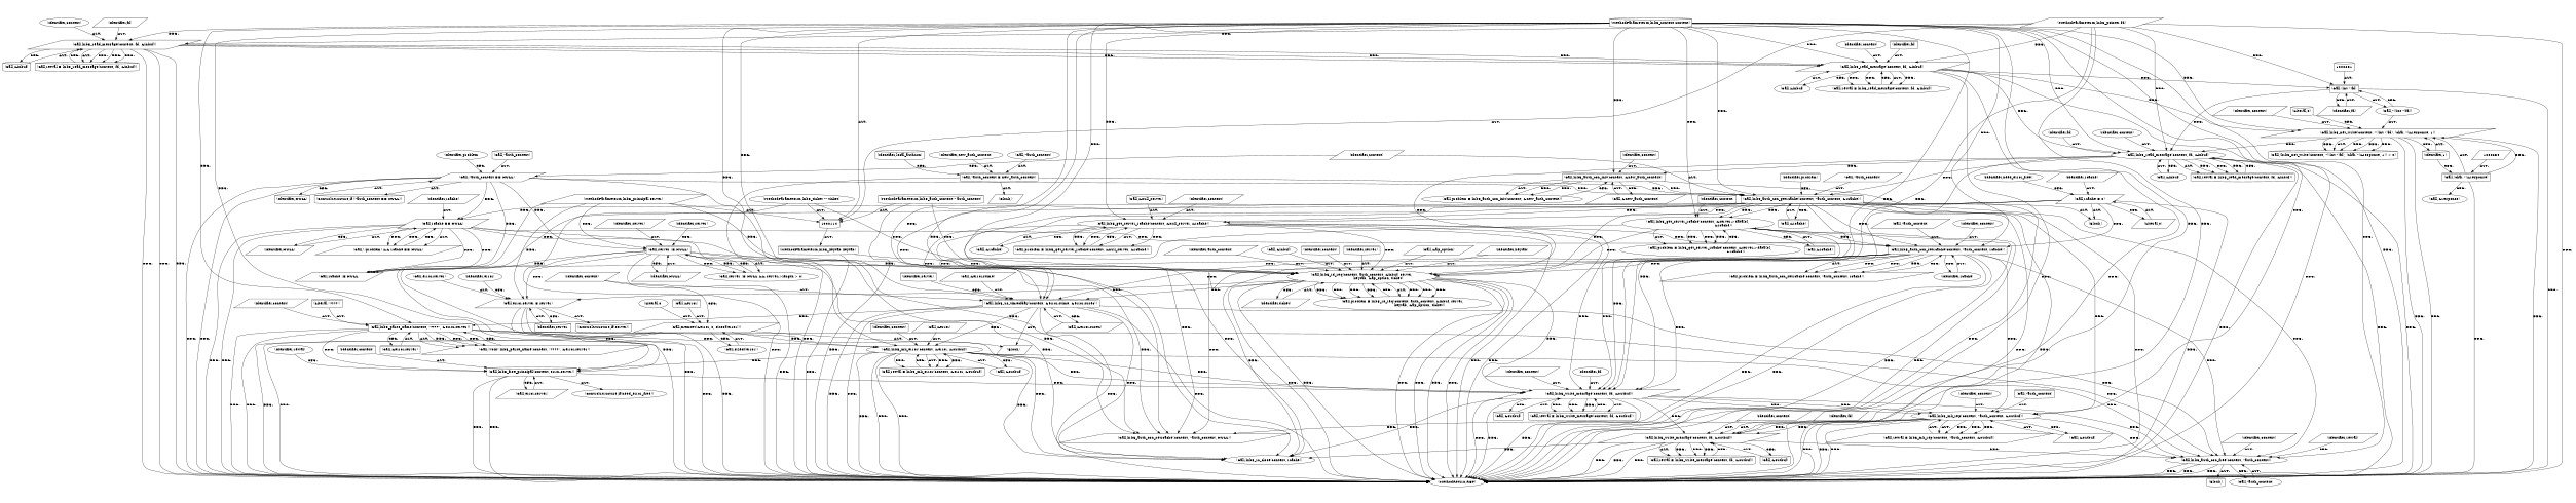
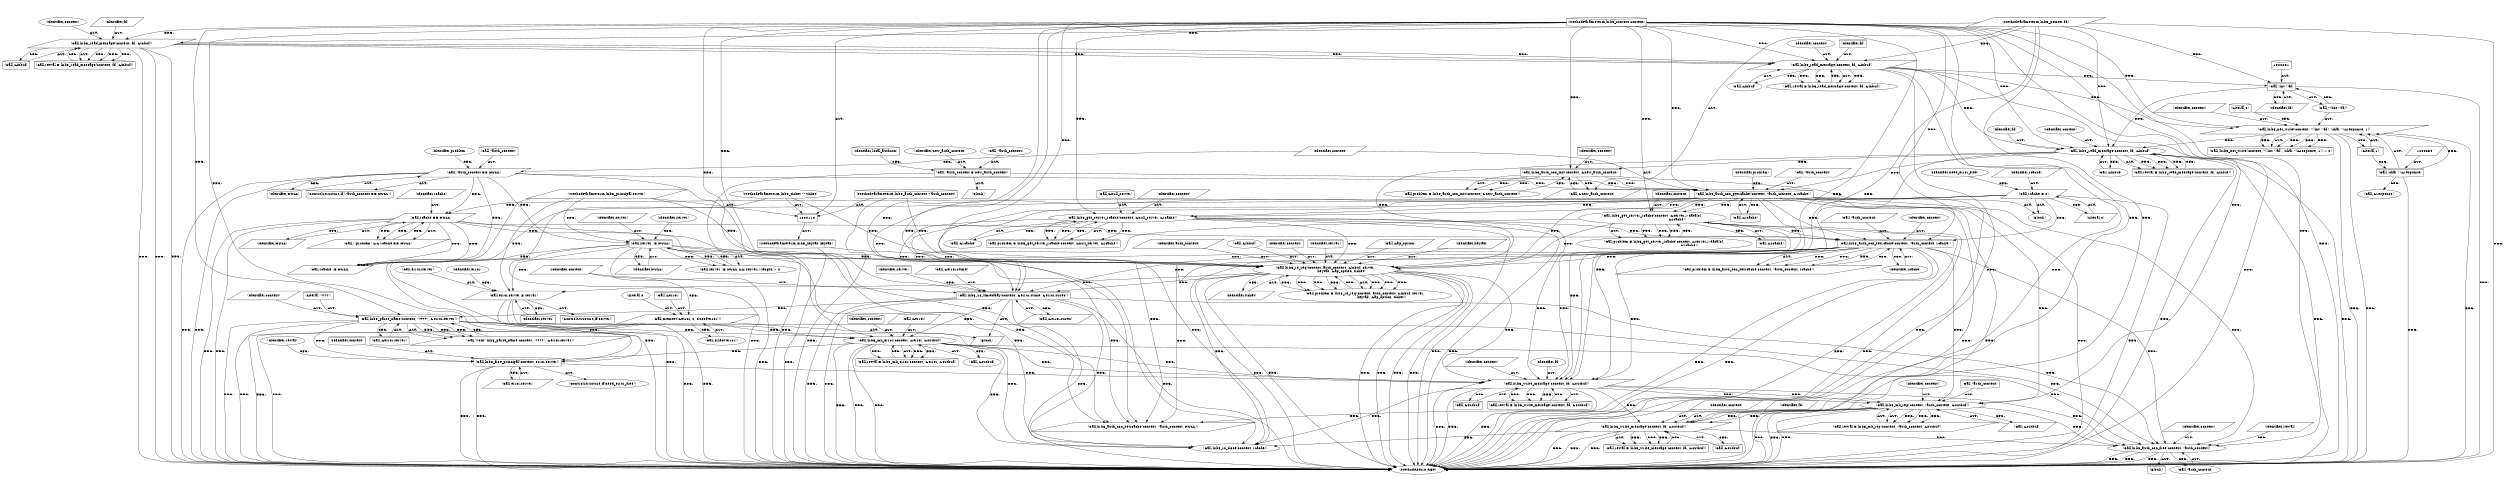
  digraph {
    node [shape=parallelogram]
    n1 [label="(Call,krb5_auth_con_free(context, *auth_context))" shape=ellipse]
    n2 [label="(Call,*auth_context)" shape=ellipse]
    n3 [label="(Block,)" shape=cylinder]
    n4 [label="(MethodReturn,RET)" shape=ellipse]
    n5 [label="(Call,krb5_us_timeofday(context, &error.stime, &error.susec))" shape=cylinder]
    n6 [label="(Call,krb5_mk_error(context, &error, &outbuf))" shape=ellipse]
    n7 [label="(Call,krb5_parse_name(context, \"????\", &error.server))" shape=cylinder]
    n8 [label="(Call,&error.susec)"]
    n9 [label="(Call,krb5_rc_close(context, rcache))" shape=ellipse]
    n10 [label="(Block,)"]
    n11 [label="(Call,krb5_write_message(context, fd, &outbuf))"]
    n12 [label="(Call,krb5_free_principal(context, error.server))" shape=cylinder]
    n13 [label="(Call,retval = krb5_mk_error(context, &error, &outbuf))" shape=cylinder]
    n14 [label="(Call,&outbuf)" shape=ellipse]
    n15 [label="(Call,(void) krb5_parse_name(context, \"????\", &error.server))"]
    n16 [label="(Call,&error.server)" shape=cylinder]
    n17 [label="(Call,krb5_auth_con_getrcache(context, *auth_context, &rcache))" shape=cylinder]
    n18 [label="(Call,krb5_auth_con_setrcache(context, *auth_context, rcache))" shape=cylinder]
    n19 [label="(Call,krb5_get_server_rcache(context, &server->data[0],\n                                             &rcache))" shape=ellipse]
    n20 [label="(Call,krb5_get_server_rcache(context, &null_server, &rcache))" shape=ellipse]
    n21 [label="(Call,krb5_rd_req(context, auth_context, &inbuf, server,\n                              keytab, &ap_option, ticket))" shape=ellipse]
    n22 [label="(Call,krb5_mk_rep(context, *auth_context, &outbuf))" shape=ellipse]
    n23 [label="(Call,krb5_auth_con_setrcache(context, *auth_context, NULL))"]
    n24 [label="(Call,&rcache)" shape=cylinder]
    n25 [label="(Block,)" shape=ellipse]
    n26 [label="(Call,rcache != NULL)"]
    n27 [label="(Identifier,rcache)" shape=ellipse]
    n28 [label="(Call,problem = krb5_auth_con_setrcache(context, *auth_context, rcache))"]
    n29 [label="(Call,problem = krb5_get_server_rcache(context, &server->data[0],\n                                             &rcache))" shape=ellipse]
    n30 [label="(Call,&rcache)" shape=cylinder]
    n31 [label="(Call,&rcache)" shape=ellipse]
    n32 [label="(Call,problem = krb5_get_server_rcache(context, &null_server, &rcache))" shape=cylinder]
    n33 [label="(Call,error.server = server)"]
    n34 [label="(Identifier,ticket)"]
    n35 [label="(Call,problem = krb5_rd_req(context, auth_context, &inbuf, server,\n                              keytab, &ap_option, ticket))" shape=ellipse]
    n36 [label="(Call,krb5_write_message(context, fd, &outbuf))"]
    n37 [label="(Call,&outbuf)" shape=cylinder]
    n38 [label="(Call,retval = krb5_write_message(context, fd, &outbuf))" shape=cylinder]
    n39 [label="(Call,&outbuf)"]
    n40 [label="(Call,retval = krb5_mk_rep(context, *auth_context, &outbuf))"]
    n41 [label="(Call,krb5_auth_con_init(context, &new_auth_context))" shape=cylinder]
    n42 [label="(Call,problem = krb5_auth_con_init(context, &new_auth_context))" shape=ellipse]
    n43 [label="(Call,&new_auth_context)"]
    n44 [label="(Call,krb5_read_message(context, fd, &inbuf))" shape=ellipse]
    n45 [label="(Call,&inbuf)" shape=ellipse]
    n46 [label="(Call,retval = krb5_read_message(context, fd, &inbuf))" shape=cylinder]
    n47 [label="(Call,krb5_net_write(context, *((int *)fd), (char *)&response, 1))"]
    n48 [label="(Call,(krb5_net_write(context, *((int *)fd), (char *)&response, 1)) < 0)" shape=cylinder]
-   n49 [label="(Identifier,1)" shape=cylinder]
+   n49 [label="(Literal,1)" shape=cylinder]
    n50 [label="(Call,(char *)&response)" shape=cylinder]
    n51 [label="(Call,krb5_read_message(context, fd, &inbuf))"]
    n52 [label="(Call,(int *)fd)" shape=cylinder]
    n53 [label="(Call,retval = krb5_read_message(context, fd, &inbuf))" shape=ellipse]
    n54 [label="(Call,&inbuf)" shape=ellipse]
    n55 [label="(Call,*((int *)fd))" shape=ellipse]
    n56 [label="(Identifier,fd)"]
    n57 [label="(Call,krb5_read_message(context, fd, &inbuf))"]
    n58 [label="(Call,retval = krb5_read_message(context, fd, &inbuf))" shape=cylinder]
    n59 [label="(Call,&inbuf)" shape=cylinder]
    n60 [label="(MethodParameterIn,krb5_context context)" shape=cylinder]
    1000114 [shape=cylinder]
    n62 [label="(Call,error.server)"]
    n63 [label="(ControlStructure,if(need_error_free))" shape=ellipse]
    n64 [label="(Call,&outbuf)" shape=cylinder]
    n65 [label="(Call,retval = krb5_write_message(context, fd, &outbuf))" shape=cylinder]
    n66 [label="(MethodParameterIn,krb5_keytab keytab)" shape=cylinder]
    n67 [label="(MethodParameterIn,krb5_pointer fd)"]
    n68 [label="(Call,&response)" shape=ellipse]
    n69 [label="(Call,*auth_context = new_auth_context)" shape=cylinder]
    n70 [label="(Block,)"]
    n71 [label="(Identifier,new_auth_context)" shape=ellipse]
    n72 [label="(Call,*auth_context == NULL)"]
    n73 [label="(Call,rcache == NULL)"]
    n74 [label="(Call,server != NULL)" shape=cylinder]
    n75 [label="(Identifier,NULL)" shape=cylinder]
    n76 [label="(ControlStructure,if (*auth_context == NULL))" shape=cylinder]
    n77 [label="(Call,(!problem) && rcache == NULL)"]
    n78 [label="(Identifier,NULL)"]
    n79 [label="(Call,server != NULL && server->length > 0)" shape=ellipse]
    n80 [label="(Identifier,NULL)"]
    n81 [label="(Call,rcache = 0)"]
    n82 [label="(Literal,0)"]
    n83 [label="(ControlStructure,if(server))" shape=cylinder]
    n84 [label="(Identifier,server)" shape=cylinder]
    n85 [label="(MethodParameterIn,krb5_auth_context * auth_context)" shape=cylinder]
    n86 [label="(MethodParameterIn,krb5_principal server)"]
    n87 [label="(MethodParameterIn,krb5_ticket ** ticket)" shape=ellipse]
    n88 [label="(Call,memset(&error, 0, sizeof(error)))"]
    n89 [label="(Call,sizeof(error))" shape=ellipse]
    n90 [label="(Identifier,server)" shape=ellipse]
    n91 [label="(Identifier,context)" shape=ellipse]
    n92 [label="(Identifier,context)" shape=cylinder]
    n93 [label="(Identifier,server)" shape=cylinder]
    n94 [label="(Identifier,context)"]
    n95 [label="(Identifier,problem)" shape=cylinder]
    n96 [label="(Identifier,context)" shape=cylinder]
    n97 [label="(Identifier,local_authcon)" shape=cylinder]
    n98 [label="(Identifier,retval)" shape=ellipse]
    n99 [label="(Literal,0)" shape=cylinder]
    n100 [label="(Call,&ap_option)"]
    n101 [label="(Call,*auth_context)"]
    n102 [label="(Identifier,need_error_free)" shape=ellipse]
    n103 [label="(Call,*auth_context)" shape=cylinder]
    n104 [label="(Identifier,error)" shape=ellipse]
    n105 [label="(Call,&null_server)" shape=cylinder]
    n106 [label="(Identifier,fd)" shape=ellipse]
    n107 [label="(Identifier,context)"]
    n108 [label="(Identifier,context)"]
    n109 [label="(Call,*auth_context)" shape=cylinder]
    n110 [label="(Identifier,context)"]
    n111 [label="(Identifier,context)" shape=ellipse]
    n112 [label="(Literal,0)" shape=ellipse]
    n113 [label="(Identifier,context)" shape=cylinder]
    n114 [label="(Identifier,server)" shape=cylinder]
    n115 [label="(Identifier,context)" shape=ellipse]
    n116 [label="(Call,*auth_context)" shape=ellipse]
    n117 [label="(Call,error.server)" shape=ellipse]
    n118 [label="(Call,&error.stime)"]
    n119 [label="(Identifier,context)" shape=ellipse]
    n120 [label="(Identifier,context)"]
    n121 [label="(Identifier,context)"]
    n122 [label="(Literal,\"????\")" shape=cylinder]
    n123 [label="(Identifier,problem)" shape=ellipse]
    n124 [label="(Call,*auth_context)"]
    n125 [label="(Identifier,retval)"]
    n126 [label="(Call,&error)"]
    n127 [label="(Identifier,fd)"]
    n128 [label="(Identifier,fd)" shape=cylinder]
    n129 [label="(Identifier,context)" shape=cylinder]
    n130 [label="(Identifier,fd)" shape=ellipse]
    n131 [label="(Identifier,keytab)"]
    n132 [label="(Call,&error)" shape=cylinder]
    n133 [label="(Identifier,auth_context)"]
    n134 [label="(Identifier,context)" shape=ellipse]
    n135 [label="(Identifier,server)"]
    n136 [label="(Call,&inbuf)" shape=ellipse]
    n137 [label="(Identifier,rcache)"]
    n138 [label="(Identifier,context)" shape=cylinder]
    n139 [label="(Identifier,rcache)"]
    n140 [label="(Identifier,fd)"]
    n141 [label="(Identifier,context)"]
    n142 [label="(Identifier,context)"]
    1000254
    1000251 [shape=cylinder]
    n1 -> n2 [label="CFG: "]
    n1 -> n3 [label="AST: "]
    n1 -> n4 [label="DDG: "]
    n1 -> n4 [label="DDG: "]
    n1 -> n4 [label="DDG: "]
    n2 -> n1 [label="AST: "]
    n5 -> n1 [label="DDG: "]
    n5 -> n4 [label="DDG: "]
    n5 -> n4 [label="DDG: "]
    n5 -> n4 [label="DDG: "]
    n5 -> n4 [label="DDG: "]
    n5 -> n6 [label="DDG: "]
    n5 -> n7 [label="DDG: "]
    n5 -> n8 [label="CFG: "]
    n5 -> n9 [label="DDG: "]
    n5 -> n10 [label="AST: "]
    n6 -> n1 [label="DDG: "]
    n6 -> n4 [label="DDG: "]
    n6 -> n4 [label="DDG: "]
    n6 -> n4 [label="DDG: "]
    n6 -> n9 [label="DDG: "]
    n6 -> n11 [label="DDG: "]
    n6 -> n11 [label="DDG: "]
    n6 -> n12 [label="DDG: "]
    n6 -> n13 [label="AST: "]
    n6 -> n13 [label="DDG: "]
    n6 -> n13 [label="DDG: "]
    n6 -> n13 [label="DDG: "]
    n6 -> n14 [label="CFG: "]
    n7 -> n1 [label="DDG: "]
    n7 -> n4 [label="DDG: "]
    n7 -> n4 [label="DDG: "]
    n7 -> n6 [label="DDG: "]
    n7 -> n9 [label="DDG: "]
    n7 -> n12 [label="DDG: "]
    n7 -> n15 [label="AST: "]
    n7 -> n15 [label="DDG: "]
    n7 -> n15 [label="DDG: "]
    n7 -> n15 [label="DDG: "]
    n7 -> n16 [label="CFG: "]
    n8 -> n5 [label="AST: "]
    n11 -> n1 [label="DDG: "]
    n11 -> n4 [label="DDG: "]
    n11 -> n4 [label="DDG: "]
    n11 -> n4 [label="DDG: "]
    n11 -> n9 [label="DDG: "]
    n11 -> n22 [label="DDG: "]
    n11 -> n22 [label="DDG: "]
    n11 -> n36 [label="DDG: "]
    n11 -> n37 [label="CFG: "]
    n11 -> n38 [label="AST: "]
    n11 -> n38 [label="DDG: "]
    n11 -> n38 [label="DDG: "]
    n11 -> n38 [label="DDG: "]
    n12 -> n4 [label="DDG: "]
    n12 -> n4 [label="DDG: "]
    n12 -> n11 [label="DDG: "]
    n12 -> n62 [label="CFG: "]
    n12 -> n63 [label="AST: "]
    n13 -> n6 [label="CFG: "]
    n14 -> n6 [label="AST: "]
    n15 -> n7 [label="CFG: "]
    n16 -> n7 [label="AST: "]
    n17 -> n1 [label="DDG: "]
    n17 -> n4 [label="DDG: "]
    n17 -> n4 [label="DDG: "]
    n17 -> n4 [label="DDG: "]
    n17 -> n5 [label="DDG: "]
    n17 -> n11 [label="DDG: "]
    n17 -> n18 [label="DDG: "]
    n17 -> n19 [label="DDG: "]
    n17 -> n19 [label="DDG: "]
    n17 -> n20 [label="DDG: "]
    n17 -> n20 [label="DDG: "]
    n17 -> n21 [label="DDG: "]
    n17 -> n22 [label="DDG: "]
    n17 -> n23 [label="DDG: "]
    n17 -> n24 [label="CFG: "]
    n17 -> n25 [label="AST: "]
    n18 -> n1 [label="DDG: "]
    n18 -> n4 [label="DDG: "]
    n18 -> n4 [label="DDG: "]
    n18 -> n5 [label="DDG: "]
    n18 -> n9 [label="DDG: "]
    n18 -> n11 [label="DDG: "]
    n18 -> n21 [label="DDG: "]
    n18 -> n22 [label="DDG: "]
    n18 -> n23 [label="DDG: "]
    n18 -> n26 [label="DDG: "]
    n18 -> n27 [label="CFG: "]
    n18 -> n28 [label="AST: "]
    n18 -> n28 [label="DDG: "]
    n18 -> n28 [label="DDG: "]
    n18 -> n28 [label="DDG: "]
    n19 -> n4 [label="DDG: "]
    n19 -> n4 [label="DDG: "]
    n19 -> n5 [label="DDG: "]
    n19 -> n11 [label="DDG: "]
    n19 -> n18 [label="DDG: "]
    n19 -> n21 [label="DDG: "]
    n19 -> n29 [label="AST: "]
    n19 -> n29 [label="DDG: "]
    n19 -> n29 [label="DDG: "]
    n19 -> n29 [label="DDG: "]
    n19 -> n30 [label="CFG: "]
    n20 -> n4 [label="DDG: "]
    n20 -> n4 [label="DDG: "]
    n20 -> n5 [label="DDG: "]
    n20 -> n11 [label="DDG: "]
    n20 -> n18 [label="DDG: "]
    n20 -> n21 [label="DDG: "]
    n20 -> n31 [label="CFG: "]
    n20 -> n32 [label="AST: "]
    n20 -> n32 [label="DDG: "]
    n20 -> n32 [label="DDG: "]
    n20 -> n32 [label="DDG: "]
    n21 -> n4 [label="DDG: "]
    n21 -> n4 [label="DDG: "]
    n21 -> n4 [label="DDG: "]
    n21 -> n4 [label="DDG: "]
    n21 -> n4 [label="DDG: "]
    n21 -> n4 [label="DDG: "]
    n21 -> n5 [label="DDG: "]
    n21 -> n11 [label="DDG: "]
    n21 -> n33 [label="DDG: "]
    n21 -> n34 [label="CFG: "]
    n21 -> n35 [label="AST: "]
    n21 -> n35 [label="DDG: "]
    n21 -> n35 [label="DDG: "]
    n21 -> n35 [label="DDG: "]
    n21 -> n35 [label="DDG: "]
    n21 -> n35 [label="DDG: "]
    n21 -> n35 [label="DDG: "]
    n21 -> n35 [label="DDG: "]
    n22 -> n1 [label="DDG: "]
    n22 -> n4 [label="DDG: "]
    n22 -> n4 [label="DDG: "]
    n22 -> n4 [label="DDG: "]
    n22 -> n23 [label="DDG: "]
    n22 -> n36 [label="DDG: "]
    n22 -> n36 [label="DDG: "]
    n22 -> n39 [label="CFG: "]
    n22 -> n40 [label="AST: "]
    n22 -> n40 [label="DDG: "]
    n22 -> n40 [label="DDG: "]
    n22 -> n40 [label="DDG: "]
    n24 -> n17 [label="AST: "]
    n27 -> n18 [label="AST: "]
    n28 -> n18 [label="CFG: "]
    n29 -> n19 [label="CFG: "]
    n30 -> n19 [label="AST: "]
    n31 -> n20 [label="AST: "]
    n32 -> n20 [label="CFG: "]
    n33 -> n4 [label="DDG: "]
    n33 -> n4 [label="DDG: "]
    n33 -> n12 [label="DDG: "]
    n33 -> n83 [label="AST: "]
    n33 -> n84 [label="CFG: "]
    n34 -> n21 [label="AST: "]
    n35 -> n21 [label="CFG: "]
    n36 -> n1 [label="DDG: "]
    n36 -> n4 [label="DDG: "]
    n36 -> n4 [label="DDG: "]
    n36 -> n4 [label="DDG: "]
    n36 -> n9 [label="DDG: "]
    n36 -> n64 [label="CFG: "]
    n36 -> n65 [label="AST: "]
    n36 -> n65 [label="DDG: "]
    n36 -> n65 [label="DDG: "]
    n36 -> n65 [label="DDG: "]
    n37 -> n11 [label="AST: "]
    n38 -> n11 [label="CFG: "]
    n39 -> n22 [label="AST: "]
    n40 -> n22 [label="AST: "]
    n41 -> n4 [label="DDG: "]
    n41 -> n17 [label="DDG: "]
    n41 -> n42 [label="AST: "]
    n41 -> n42 [label="DDG: "]
    n41 -> n42 [label="DDG: "]
    n41 -> n43 [label="CFG: "]
    n42 -> n41 [label="CFG: "]
-   n43 -> n41 [label="AST: "]
+   n43 -> n41 [label="CFG: "]
    n44 -> n4 [label="DDG: "]
    n44 -> n4 [label="DDG: "]
    n44 -> n4 [label="DDG: "]
    n44 -> n11 [label="DDG: "]
    n44 -> n17 [label="DDG: "]
    n44 -> n21 [label="DDG: "]
    n44 -> n41 [label="DDG: "]
    n44 -> n45 [label="CFG: "]
    n44 -> n46 [label="AST: "]
    n44 -> n46 [label="DDG: "]
    n44 -> n46 [label="DDG: "]
    n44 -> n46 [label="DDG: "]
    n45 -> n44 [label="AST: "]
    n46 -> n44 [label="CFG: "]
    n47 -> n4 [label="DDG: "]
    n47 -> n4 [label="DDG: "]
    n47 -> n4 [label="DDG: "]
    n47 -> n44 [label="DDG: "]
    n47 -> n48 [label="AST: "]
    n47 -> n48 [label="DDG: "]
    n47 -> n48 [label="DDG: "]
    n47 -> n48 [label="DDG: "]
    n47 -> n48 [label="DDG: "]
    n47 -> n49 [label="CFG: "]
    n49 -> n47 [label="AST: "]
    n49 -> n50 [label="CFG: "]
    n50 -> n4 [label="DDG: "]
    n50 -> n47 [label="AST: "]
    n50 -> n47 [label="DDG: "]
    n50 -> n68 [label="CFG: "]
    n51 -> n4 [label="DDG: "]
    n51 -> n4 [label="DDG: "]
    n51 -> n4 [label="DDG: "]
    n51 -> n44 [label="DDG: "]
    n51 -> n47 [label="DDG: "]
    n51 -> n52 [label="DDG: "]
    n51 -> n53 [label="AST: "]
    n51 -> n53 [label="DDG: "]
    n51 -> n53 [label="DDG: "]
    n51 -> n53 [label="DDG: "]
    n51 -> n54 [label="CFG: "]
    n52 -> n4 [label="DDG: "]
    n52 -> n44 [label="DDG: "]
    n52 -> n55 [label="AST: "]
    n52 -> n56 [label="CFG: "]
    n53 -> n51 [label="CFG: "]
    n54 -> n51 [label="AST: "]
    n55 -> n47 [label="AST: "]
    n55 -> n52 [label="CFG: "]
    n56 -> n52 [label="AST: "]
    n57 -> n4 [label="DDG: "]
    n57 -> n4 [label="DDG: "]
    n57 -> n4 [label="DDG: "]
    n57 -> n51 [label="DDG: "]
    n57 -> n51 [label="DDG: "]
    n57 -> n51 [label="DDG: "]
    n57 -> n58 [label="AST: "]
    n57 -> n58 [label="DDG: "]
    n57 -> n58 [label="DDG: "]
    n57 -> n58 [label="DDG: "]
    n57 -> n59 [label="CFG: "]
    n58 -> n57 [label="CFG: "]
    n59 -> n57 [label="AST: "]
    n60 -> n1 [label="DDG: "]
    n60 -> n4 [label="DDG: "]
    n60 -> n5 [label="DDG: "]
    n60 -> n6 [label="DDG: "]
    n60 -> n7 [label="DDG: "]
    n60 -> n9 [label="DDG: "]
    n60 -> n11 [label="DDG: "]
    n60 -> n12 [label="DDG: "]
    n60 -> n17 [label="DDG: "]
    n60 -> n18 [label="DDG: "]
    n60 -> n19 [label="DDG: "]
    n60 -> n20 [label="DDG: "]
    n60 -> n21 [label="DDG: "]
    n60 -> n22 [label="DDG: "]
    n60 -> n23 [label="DDG: "]
    n60 -> n36 [label="DDG: "]
    n60 -> n41 [label="DDG: "]
    n60 -> n44 [label="DDG: "]
    n60 -> n47 [label="DDG: "]
    n60 -> n51 [label="DDG: "]
    n60 -> n57 [label="DDG: "]
    n60 -> 1000114 [label="AST: "]
    1000114 -> n66 [label="AST: "]
    n62 -> n12 [label="AST: "]
    n64 -> n36 [label="AST: "]
    n65 -> n36 [label="CFG: "]
    n66 -> n4 [label="DDG: "]
    n66 -> n21 [label="DDG: "]
    n67 -> n4 [label="DDG: "]
    n67 -> n11 [label="DDG: "]
    n67 -> n36 [label="DDG: "]
    n67 -> n44 [label="DDG: "]
    n67 -> n51 [label="DDG: "]
    n67 -> n52 [label="DDG: "]
    n67 -> n57 [label="DDG: "]
-   n67 -> 1000114 [label="AST: "]
+   n67 -> n43 [label="AST: "]
    n69 -> n4 [label="DDG: "]
    n69 -> n17 [label="DDG: "]
    n69 -> n70 [label="AST: "]
    n71 -> n69 [label="AST: "]
    n72 -> n4 [label="DDG: "]
    n72 -> n4 [label="DDG: "]
    n72 -> n17 [label="DDG: "]
    n72 -> n23 [label="DDG: "]
    n72 -> n26 [label="DDG: "]
    n72 -> n73 [label="DDG: "]
    n72 -> n74 [label="DDG: "]
    n72 -> n75 [label="CFG: "]
    n72 -> n76 [label="AST: "]
    n73 -> n4 [label="DDG: "]
    n73 -> n4 [label="DDG: "]
    n73 -> n9 [label="DDG: "]
    n73 -> n18 [label="DDG: "]
    n73 -> n23 [label="DDG: "]
    n73 -> n26 [label="DDG: "]
    n73 -> n26 [label="DDG: "]
    n73 -> n77 [label="AST: "]
    n73 -> n77 [label="DDG: "]
    n73 -> n77 [label="DDG: "]
    n73 -> n78 [label="CFG: "]
    n74 -> n4 [label="DDG: "]
    n74 -> n4 [label="DDG: "]
    n74 -> n21 [label="DDG: "]
    n74 -> n23 [label="DDG: "]
    n74 -> n26 [label="DDG: "]
    n74 -> n33 [label="DDG: "]
    n74 -> n79 [label="AST: "]
    n74 -> n79 [label="DDG: "]
    n74 -> n79 [label="DDG: "]
    n74 -> n80 [label="CFG: "]
    n75 -> n72 [label="AST: "]
    n77 -> n73 [label="CFG: "]
    n78 -> n73 [label="AST: "]
    n79 -> n74 [label="CFG: "]
    n80 -> n74 [label="AST: "]
    n81 -> n4 [label="DDG: "]
    n81 -> n9 [label="DDG: "]
    n81 -> n18 [label="DDG: "]
    n81 -> n25 [label="AST: "]
    n81 -> n26 [label="DDG: "]
    n81 -> n73 [label="DDG: "]
    n81 -> n82 [label="CFG: "]
    n82 -> n81 [label="AST: "]
    n84 -> n33 [label="AST: "]
    n85 -> n4 [label="DDG: "]
    n85 -> n21 [label="DDG: "]
    n85 -> 1000114 [label="AST: "]
    n86 -> n4 [label="DDG: "]
    n86 -> n21 [label="DDG: "]
    n86 -> n33 [label="DDG: "]
    n86 -> 1000114 [label="AST: "]
    n86 -> n74 [label="DDG: "]
    n87 -> n4 [label="DDG: "]
    n87 -> n21 [label="DDG: "]
    n87 -> 1000114 [label="AST: "]
    n88 -> n4 [label="DDG: "]
    n88 -> n4 [label="DDG: "]
    n88 -> n6 [label="DDG: "]
    n88 -> n10 [label="AST: "]
    n88 -> n89 [label="CFG: "]
    n89 -> n88 [label="AST: "]
    n90 -> n74 [label="CFG: "]
    n91 -> n18 [label="AST: "]
    n92 -> n21 [label="AST: "]
    n93 -> n21 [label="AST: "]
    n94 -> n1 [label="AST: "]
    n95 -> n17 [label="CFG: "]
    n96 -> n41 [label="AST: "]
    n97 -> n69 [label="CFG: "]
    n98 -> n12 [label="CFG: "]
    n99 -> n47 [label="CFG: "]
    n100 -> n21 [label="AST: "]
    n101 -> n18 [label="AST: "]
    n102 -> n81 [label="CFG: "]
    n103 -> n72 [label="AST: "]
    n104 -> n33 [label="CFG: "]
    n105 -> n20 [label="AST: "]
    n106 -> n44 [label="AST: "]
    n107 -> n20 [label="AST: "]
    n108 -> n36 [label="AST: "]
    n109 -> n22 [label="AST: "]
    n110 -> n17 [label="AST: "]
    n110 -> n72 [label="CFG: "]
    n111 -> n44 [label="AST: "]
    n112 -> n88 [label="AST: "]
    n113 -> n19 [label="AST: "]
    n114 -> n5 [label="CFG: "]
    n115 -> n51 [label="AST: "]
    n116 -> n69 [label="AST: "]
    n117 -> n33 [label="AST: "]
    n118 -> n5 [label="AST: "]
    n119 -> n57 [label="AST: "]
    n120 -> n5 [label="AST: "]
    n120 -> n88 [label="CFG: "]
    n121 -> n11 [label="AST: "]
    n122 -> n7 [label="AST: "]
    n123 -> n72 [label="CFG: "]
    n124 -> n17 [label="AST: "]
    n125 -> n1 [label="CFG: "]
    n126 -> n6 [label="AST: "]
    n127 -> n57 [label="AST: "]
    n128 -> n51 [label="AST: "]
    n129 -> n6 [label="AST: "]
    n130 -> n11 [label="AST: "]
    n131 -> n21 [label="AST: "]
    n132 -> n88 [label="AST: "]
    n133 -> n21 [label="AST: "]
    n134 -> n22 [label="AST: "]
    n135 -> n74 [label="AST: "]
    n136 -> n21 [label="AST: "]
    n137 -> n73 [label="AST: "]
    n138 -> n12 [label="AST: "]
    n139 -> n81 [label="AST: "]
    n140 -> n36 [label="AST: "]
    n141 -> n47 [label="AST: "]
    n142 -> n7 [label="AST: "]
    1000254 -> n50 [label="AST: "]
    1000251 -> n52 [label="AST: "]
  }
